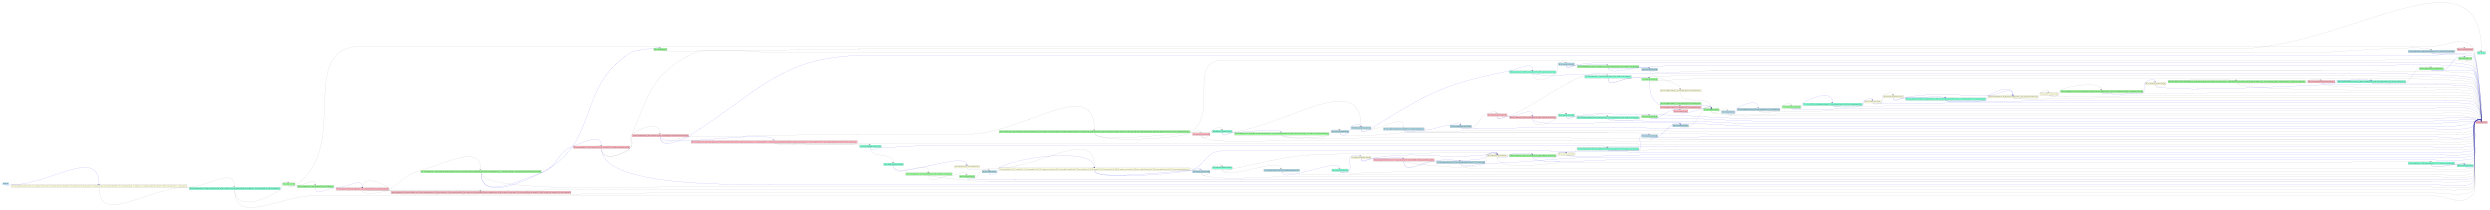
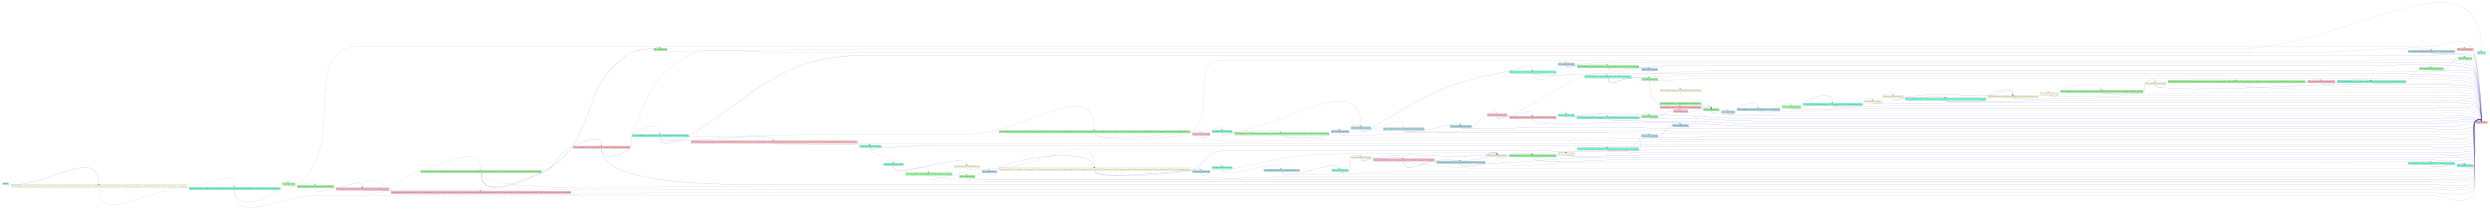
  digraph {
    fontname=Nunito
    rankdir=LR
    node [fillcolor=palegreen fontname=Nunito shape=record style=filled]
    edge [arrowhead=box color=gray40 fontname=Nunito headport=n tailport=s]
    n1 [fillcolor=lightblue label=BB_entry95 shape=none]
    n2 [fillcolor=lightyellow label="{789: constant[undefined,v1]|790: vardecl['l']|791: vardecl['args']|792: vardecl['x']|793: vardecl['length']|794: vardecl['method']|795: vardecl['wait']|796: vardecl['target']|797: vardecl['methodOrTarget']|798: vardecl['methodOrWait']|799: vardecl['methodOrArgs']|800: vardecl['last']|801: vardecl['executeAt']|802: vardecl['onError']|803: function-decl[function fn ( ),-]|804: vardecl['i']}"]
    n3 [fillcolor=aquamarine label="{805: read-variable['arguments',v3,-]|806: read-property[v3,'length',v2]|807: \<variable-non-null-undef\>['arguments']|808: write-variable[v2,'l']*|809: read-variable['Array',v5,-]|810: read-variable['l',v6,-]}"]
    n4 [label="{811: construct [-,v5,v6,v4]}"]
    n5 [fillcolor=lightpink label="{1015: exceptional-return}"]
    n6 [label="{812: write-variable[v4,'args']*|813: constant[0.0,v8]|814: write-variable[v8,'x']*}"]
    n7 [fillcolor=lightpink label="{815: read-variable['x',v9,-]|816: read-variable['l',v10,-]|817: \<[v9,v10,v7]|818: if[v7](true-block:255,false-block:256)}"]
    n8 [fillcolor=lightpink label="{819: read-variable['args',v12,-]|820: read-variable['x',v13,-]|821: read-variable['arguments',v14,-]|822: read-variable['x',v15,-]|823: read-property[v14,v15,v11]|824: \<variable-non-null-undef\>['arguments']|825: write-property[v12,v13,v11]|826: \<variable-non-null-undef\>['args']*|827: constant[1.0,v16]|828: read-variable['x',v17,-]|829: +[v17,v18]|830: +[v18,v16,v19]|831: write-variable[v19,'x']}"]
    n9 [label="{832: read-variable['args',v12,-]|833: read-property[v12,'length',v11]|834: \<variable-non-null-undef\>['args']|835: write-variable[v11,'length']*|836: read-variable['length',v14,-]|837: constant[0.0,v15]|838: ===[v14,v15,v13]|839: if[v13](true-block:257,false-block:258)}"]
    n10 [label="{840: constant[undefined,v1]}"]
    n11 [fillcolor=lightpink label="{841: read-variable['length',v17,-]|842: constant[1.0,v18]|843: ===[v17,v18,v16]|844: if[v16](true-block:259,false-block:260)}"]
    n12 [fillcolor=aquamarine label="{1014: return[v1]}"]
    n13 [fillcolor=lightblue label="{845: read-variable['args',v21,-]|846: read-property[v21,'shift',-]|847: \<variable-non-null-undef\>['args']}"]
-   n14 [fillcolor=lightpink label="{848: read-variable['length',v20,-]|849: constant[2.0,v21]|850: ===[v20,v21,v19]|851: if[v19](true-block:263,false-block:264)}"]
+   n14 [fillcolor=aquamarine label="{848: read-variable['length',v20,-]|849: constant[2.0,v21]|850: ===[v20,v21,v19]|851: if[v19](true-block:263,false-block:264)}"]
    n15 [fillcolor=lightpink label="{852: call-args.shift [v21,'shift',v19]}"]
    n16 [label="{856: read-variable['args',v23,-]|857: constant[0.0,v24]|858: read-property[v23,v24,v22]|859: \<variable-non-null-undef\>['args']|860: write-variable[v22,'methodOrTarget']*|861: read-variable['args',v26,-]|862: constant[1.0,v27]|863: read-property[v26,v27,v25]|864: \<variable-non-null-undef\>['args']|865: write-variable[v25,'methodOrWait']*|866: read-variable['isFunction',v30,v29]|867: read-variable['methodOrWait',v31,-]}"]
    n17 [fillcolor=lightpink label="{868: read-variable['args',v23,-]|869: read-variable['args',v27,-]|870: read-property[v27,'length',v25]|871: \<variable-non-null-undef\>['args']|872: constant[1.0,v26]|873: -[v25,v26,v24]|874: read-property[v23,v24,v22]|875: \<variable-non-null-undef\>['args']|876: write-variable[v22,'last']*|877: read-variable['isCoercableNumber',v30,v29]|878: read-variable['last',v31,-]}"]
    n18 [fillcolor=lightpink label="{879: call-isFunction [v29,v30,v31,v28]}"]
    n19 [fillcolor=aquamarine label="{921: call-isCoercableNumber [v29,v30,v31,v28]}"]
    n20 [label="{853: write-variable[v19,'method']*|854: constant[0.0,v22]|855: write-variable[v22,'wait']*}"]
    n21 [label="{971: read-variable['now',v20,v19]}"]
    n22 [fillcolor=aquamarine label="{880: if[v28](true-block:269,false-block:267)}"]
    n23 [fillcolor=aquamarine label="{922: if[v28](true-block:288,false-block:289)}"]
    n24 [fillcolor=lightblue label="{972: call-now [v19,v20,v17]}"]
    n25 [fillcolor=lightblue label="{973: read-variable['parseInt',v22,v21]|974: read-variable['wait',v23,-]|975: constant[10.0,v24]}"]
    n26 [fillcolor=lightblue label="{887: if[v28](true-block:270,false-block:271)}"]
    n27 [label="{881: read-variable['isFunction',v30,v29]|882: read-variable['methodOrTarget',v32,-]|883: read-variable['methodOrWait',v33,-]|884: read-property[v32,v33,v31]|885: \<variable-non-null-undef\>['methodOrTarget']}"]
    n28 [label="{923: read-variable['args',v34,-]|924: read-property[v34,'pop',-]|925: \<variable-non-null-undef\>['args']}"]
    n29 [fillcolor=lightyellow label="{926: constant[0.0,v32]|927: write-variable[v32,'wait']*}"]
    n30 [fillcolor=aquamarine label="{888: read-variable['args',v31,-]|889: read-property[v31,'shift',-]|890: \<variable-non-null-undef\>['args']}"]
    n31 [fillcolor=lightblue label="{891: read-variable['isCoercableNumber',v31,v30]|892: read-variable['methodOrWait',v32,-]}"]
    n32 [fillcolor=lightblue label="{886: call-isFunction [v29,v30,v31,v28]}"]
    n33 [fillcolor=lightblue label="{893: call-args.shift [v31,'shift',v29]}"]
    n34 [fillcolor=lightblue label="{902: call-isCoercableNumber [v30,v31,v32,v29]}"]
    n35 [label="{894: write-variable[v29,'target']*|895: read-variable['args',v34,-]|896: read-property[v34,'shift',-]|897: \<variable-non-null-undef\>['args']}"]
    n36 [fillcolor=lightpink label="{903: if[v29](true-block:278,false-block:279)}"]
    n37 [fillcolor=lightblue label="{898: call-args.shift [v34,'shift',v32]}"]
    n38 [fillcolor=lightpink label="{904: read-variable['args',v35,-]|905: read-property[v35,'shift',-]|906: \<variable-non-null-undef\>['args']}"]
    n39 [fillcolor=aquamarine label="{907: read-variable['args',v35,-]|908: read-property[v35,'shift',-]|909: \<variable-non-null-undef\>['args']}"]
    n40 [fillcolor=lightyellow label="{899: write-variable[v32,'method']*|900: constant[0.0,v35]|901: write-variable[v35,'wait']*}"]
    n41 [fillcolor=aquamarine label="{910: call-args.shift [v35,'shift',v33]}"]
    n42 [label="{917: call-args.shift [v35,'shift',v33]}"]
    n43 [fillcolor=aquamarine label="{911: write-variable[v33,'method']*|912: read-variable['args',v38,-]|913: read-property[v38,'shift',-]|914: \<variable-non-null-undef\>['args']}"]
    n44 [fillcolor=lightpink label="{918: write-variable[v33,'method']*|919: constant[0.0,v36]|920: write-variable[v36,'wait']*}"]
    n45 [label="{915: call-args.shift [v38,'shift',v36]}"]
    n46 [fillcolor=lightpink label="{916: write-variable[v36,'wait']*}"]
    n47 [label="{928: call-args.pop [v34,'pop',v32]}"]
    n48 [fillcolor=lightyellow label="{930: read-variable['args',v33,-]|931: constant[0.0,v34]|932: read-property[v33,v34,v32]|933: \<variable-non-null-undef\>['args']|934: write-variable[v32,'methodOrTarget']*|935: read-variable['args',v36,-]|936: constant[1.0,v37]|937: read-property[v36,v37,v35]|938: \<variable-non-null-undef\>['args']|939: write-variable[v35,'methodOrArgs']*|940: read-variable['isFunction',v40,v39]|941: read-variable['methodOrArgs',v41,-]}"]
    n49 [fillcolor=lightblue label="{929: write-variable[v32,'wait']*}"]
    n50 [fillcolor=lightblue label="{942: call-isFunction [v39,v40,v41,v38]}"]
    n51 [fillcolor=aquamarine label="{943: if[v38](true-block:300,false-block:295)}"]
    n52 [fillcolor=lightyellow label="{955: if[v38](true-block:301,false-block:302)}"]
    n53 [fillcolor=lightblue label="{944: read-variable['isString',v40,v39]|945: read-variable['methodOrArgs',v41,-]}"]
    n54 [label="{956: read-variable['args',v41,-]|957: read-property[v41,'shift',-]|958: \<variable-non-null-undef\>['args']}"]
    n55 [fillcolor=aquamarine label="{959: read-variable['args',v41,-]|960: read-property[v41,'shift',-]|961: \<variable-non-null-undef\>['args']}"]
    n56 [fillcolor=aquamarine label="{946: call-isString [v39,v40,v41,v38]}"]
    n57 [fillcolor=lightyellow label="{962: call-args.shift [v41,'shift',v39]}"]
    n58 [fillcolor=aquamarine label="{969: call-args.shift [v41,'shift',v39]}"]
    n59 [fillcolor=lightyellow label="{947: if[v38](true-block:298,false-block:300)}"]
    n60 [fillcolor=lightpink label="{948: read-variable['methodOrTarget',v42,-]|949: constant[null,v43]|950: !==[v42,v43,v38]|951: if[v38](true-block:299,false-block:300)}"]
    n61 [fillcolor=lightblue label="{952: read-variable['methodOrArgs',v44,-]|953: read-variable['methodOrTarget',v45,-]|954: in[v44,v45,v38]}"]
    n62 [fillcolor=aquamarine label="{963: write-variable[v39,'target']*|964: read-variable['args',v44,-]|965: read-property[v44,'shift',-]|966: \<variable-non-null-undef\>['args']}"]
    n63 [fillcolor=lightblue label="{967: call-args.shift [v44,'shift',v42]}"]
    n64 [fillcolor=lightblue label="{968: write-variable[v42,'method']*}"]
    n65 [label="{976: call-parseInt [v21,v22,v23,v24,v18]}"]
    n66 [fillcolor=aquamarine label="{977: +[v17,v18,v16]|978: write-variable[v16,'executeAt']*|979: read-variable['isString',v27,v26]|980: read-variable['method',v28,-]}"]
    n67 [fillcolor=lightyellow label="{981: call-isString [v26,v27,v28,v25]}"]
    n68 [fillcolor=lightyellow label="{982: if[v25](true-block:316,false-block:317)}"]
    n69 [fillcolor=aquamarine label="{983: read-variable['target',v30,-]|984: read-variable['method',v31,-]|985: read-property[v30,v31,v29]|986: \<variable-non-null-undef\>['target']|987: write-variable[v29,'method']*}"]
    n70 [fillcolor=lightyellow label="{988: read-variable['getOnError',v31,v30]|989: read-variable['this',v33,-]|990: read-property[v33,'options',v32]}"]
    n71 [fillcolor=lightyellow label="{991: call-getOnError [v30,v31,v32,v29]}"]
    n72 [label="{992: write-variable[v29,'onError']*|993: read-variable['searchTimer',v36,v35]|994: read-variable['executeAt',v37,-]|995: read-variable['this',v39,-]|996: read-property[v39,'_timers',v38]}"]
    n73 [fillcolor=lightyellow label="{997: call-searchTimer [v35,v36,v37,v38,v34]}"]
    n74 [label="{998: write-variable[v34,'i']*|999: read-variable['this',v42,-]|1000: read-property[v42,'_timers',v41]|1001: read-property[v41,'splice',-]|1002: \<property-non-null-undef\>[v42,'_timers']|1003: read-variable['i',v43,-]|1004: constant[0.0,v44]|1005: read-variable['executeAt',v45,-]|1006: read-variable['fn',v46,-]}"]
    n75 [fillcolor=lightpink label="{1007: call-this._timers.splice [v41,'splice',v43,v44,v45,v46,-]*}"]
    n76 [fillcolor=aquamarine label="{1008: read-variable['updateLaterTimer',v48,v47]|1009: read-variable['this',v49,-]|1010: read-variable['executeAt',v50,-]|1011: read-variable['wait',v51,-]}"]
    n77 [label="{1012: call-updateLaterTimer [v47,v48,v49,v50,v51,-]*}"]
    n78 [label="{1013: read-variable['fn',v1,-]}"]
    n1 -> n2 [color=blue headlabel="    250"]
    n2 -> n3 [arrowhead=onormal headlabel="      251"]
    n3 -> n4 [arrowhead=diamond headlabel="      252"]
    n3 -> n5 [arrowhead=diamond headlabel="      327"]
    n4 -> n5 [arrowhead=onormal]
    n4 -> n6 [arrowhead=diamond headlabel="      253"]
    n6 -> n7 [color=blue headlabel="      254"]
    n7 -> n5 [arrowhead=onormal]
    n7 -> n8 [headlabel="      255"]
    n7 -> n9 [arrowhead=onormal headlabel="      256"]
    n8 -> n5 [arrowhead=diamond]
    n8 -> n7
    n9 -> n5
    n9 -> n10 [arrowhead=diamond color=blue headlabel="      257"]
    n9 -> n11 [arrowhead=onormal color=blue headlabel="      258"]
    n10 -> n12 [headlabel="      326"]
    n11 -> n5 [arrowhead=diamond color=blue]
    n11 -> n13 [headlabel="      259"]
    n11 -> n14 [arrowhead=onormal headlabel="      260"]
    n13 -> n5 [color=blue]
    n13 -> n15 [arrowhead=diamond headlabel="      261"]
    n14 -> n5 [color=blue]
    n14 -> n16 [arrowhead=diamond headlabel="      263"]
    n14 -> n17 [arrowhead=onormal color=blue headlabel="      264"]
    n15 -> n5 [arrowhead=diamond]
    n16 -> n5 [arrowhead=diamond]
    n16 -> n18 [arrowhead=onormal headlabel="      265"]
    n17 -> n5 [arrowhead=diamond]
    n17 -> n19 [arrowhead=diamond headlabel="      286"]
    n18 -> n5 [arrowhead=diamond]
    n18 -> n22 [headlabel="      266"]
    n19 -> n5 [arrowhead=onormal color=blue]
    n19 -> n23 [headlabel="      287"]
    n20 -> n21 [arrowhead=diamond color=blue headlabel="      309"]
    n21 -> n5
    n21 -> n24 [arrowhead=onormal headlabel="      310"]
    n22 -> n26 [arrowhead=diamond headlabel="      269"]
    n22 -> n27 [arrowhead=onormal color=blue headlabel="      267"]
    n23 -> n28 [arrowhead=diamond headlabel="      288"]
    n23 -> n29 [arrowhead=diamond color=blue headlabel="      289"]
    n24 -> n5
    n24 -> n25 [arrowhead=onormal color=blue headlabel="      311"]
    n25 -> n5
    n25 -> n65 [arrowhead=onormal headlabel="      312"]
    n26 -> n30 [arrowhead=diamond color=blue headlabel="      270"]
    n26 -> n31 [arrowhead=onormal headlabel="      271"]
    n27 -> n5
    n27 -> n32 [headlabel="      268"]
    n28 -> n5 [arrowhead=diamond]
    n28 -> n47 [arrowhead=onormal headlabel="      290"]
    n29 -> n48 [headlabel="      292"]
    n30 -> n5 [arrowhead=diamond color=blue]
    n30 -> n33 [arrowhead=onormal headlabel="      272"]
    n31 -> n5 [arrowhead=onormal]
    n31 -> n34 [color=blue headlabel="      276"]
    n32 -> n5 [arrowhead=onormal]
    n32 -> n26 [arrowhead=onormal color=blue]
    n33 -> n5 [color=blue]
    n33 -> n35 [arrowhead=onormal color=blue headlabel="      273"]
    n34 -> n5 [arrowhead=onormal color=blue]
    n34 -> n36 [arrowhead=onormal headlabel="      277"]
    n35 -> n5 [arrowhead=onormal color=blue]
    n35 -> n37 [arrowhead=diamond color=blue headlabel="      274"]
    n36 -> n38 [color=blue headlabel="      278"]
    n36 -> n39 [arrowhead=onormal headlabel="      279"]
    n37 -> n5 [arrowhead=diamond]
    n37 -> n40 [headlabel="      275"]
    n38 -> n5 [color=blue]
    n38 -> n41 [headlabel="      280"]
    n39 -> n5
    n39 -> n42 [arrowhead=diamond color=blue headlabel="      284"]
    n40 -> n21
    n41 -> n5 [color=blue]
    n41 -> n43 [arrowhead=diamond headlabel="      281"]
    n42 -> n5 [arrowhead=diamond]
    n42 -> n44 [arrowhead=onormal color=blue headlabel="      285"]
    n43 -> n5 [arrowhead=diamond color=blue]
    n43 -> n45 [arrowhead=diamond headlabel="      282"]
    n44 -> n21
    n45 -> n5 [arrowhead=diamond color=blue]
    n45 -> n46 [arrowhead=onormal color=blue headlabel="      283"]
    n46 -> n21 [arrowhead=diamond color=blue]
    n47 -> n5 [arrowhead=onormal color=blue]
    n47 -> n49 [arrowhead=diamond headlabel="      291"]
    n48 -> n5 [arrowhead=onormal color=blue]
    n48 -> n50 [arrowhead=onormal color=blue headlabel="      293"]
    n49 -> n48 [arrowhead=diamond color=blue]
    n50 -> n5
    n50 -> n51 [headlabel="      294"]
    n51 -> n52 [arrowhead=onormal headlabel="      300"]
    n51 -> n53 [arrowhead=onormal headlabel="      295"]
    n52 -> n54 [color=blue headlabel="      301"]
    n52 -> n55 [arrowhead=onormal headlabel="      302"]
    n53 -> n5
    n53 -> n56 [arrowhead=onormal color=blue headlabel="      296"]
    n54 -> n5 [arrowhead=onormal color=blue]
    n54 -> n57 [color=blue headlabel="      303"]
    n55 -> n5 [arrowhead=diamond]
    n55 -> n58 [arrowhead=diamond color=blue headlabel="      307"]
    n56 -> n5
    n56 -> n59 [arrowhead=onormal color=blue headlabel="      297"]
    n57 -> n5 [arrowhead=onormal color=blue]
    n57 -> n62 [headlabel="      304"]
    n58 -> n5 [color=blue]
    n59 -> n52 [arrowhead=diamond color=blue]
    n59 -> n60 [arrowhead=onormal color=blue headlabel="      298"]
    n60 -> n5 [arrowhead=onormal]
    n60 -> n52 [color=blue]
    n60 -> n61 [arrowhead=onormal headlabel="      299"]
    n61 -> n5 [color=blue]
    n61 -> n52
    n62 -> n5 [arrowhead=diamond]
    n62 -> n63 [arrowhead=onormal color=blue headlabel="      305"]
    n63 -> n5 [color=blue]
    n63 -> n64 [color=blue headlabel="      306"]
    n64 -> n21 [arrowhead=diamond]
    n65 -> n5 [arrowhead=onormal color=blue]
    n65 -> n66 [arrowhead=diamond color=blue headlabel="      313"]
    n66 -> n5 [arrowhead=diamond]
    n66 -> n67 [arrowhead=diamond color=blue headlabel="      314"]
    n67 -> n5 [arrowhead=diamond color=blue]
    n67 -> n68 [headlabel="      315"]
    n68 -> n69 [color=blue headlabel="      316"]
    n68 -> n70 [color=blue headlabel="      317"]
    n69 -> n5 [arrowhead=diamond color=blue]
    n69 -> n70 [arrowhead=diamond color=blue]
    n70 -> n5
    n70 -> n71 [arrowhead=onormal headlabel="      318"]
    n71 -> n5
    n71 -> n72 [headlabel="      319"]
    n72 -> n5 [arrowhead=onormal]
    n72 -> n73 [arrowhead=onormal color=blue headlabel="      320"]
    n73 -> n5 [arrowhead=diamond color=blue]
    n73 -> n74 [arrowhead=diamond headlabel="      321"]
    n74 -> n5 [arrowhead=onormal]
    n74 -> n75 [arrowhead=diamond headlabel="      322"]
    n75 -> n5
    n75 -> n76 [arrowhead=diamond color=blue headlabel="      323"]
    n76 -> n5
    n76 -> n77 [arrowhead=diamond headlabel="      324"]
    n77 -> n5 [arrowhead=onormal color=blue]
    n77 -> n78 [arrowhead=diamond color=blue headlabel="      325"]
    n78 -> n5
    n78 -> n12 [arrowhead=onormal]
  }
